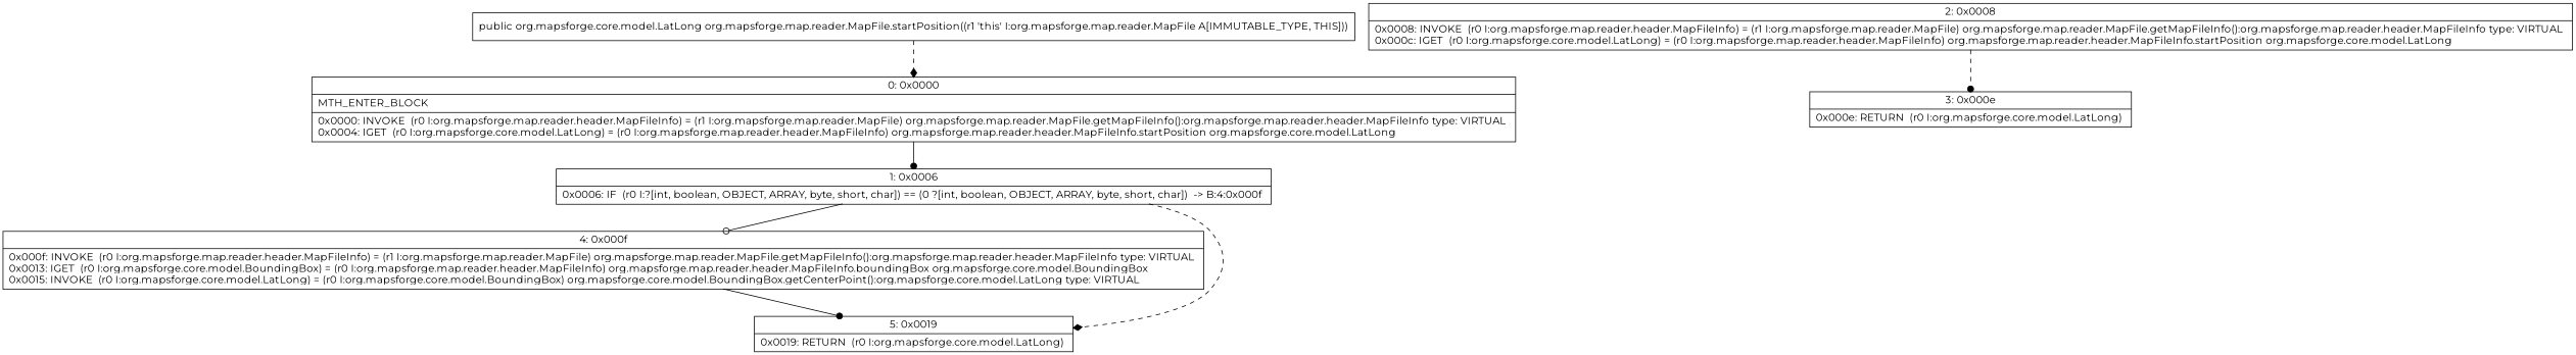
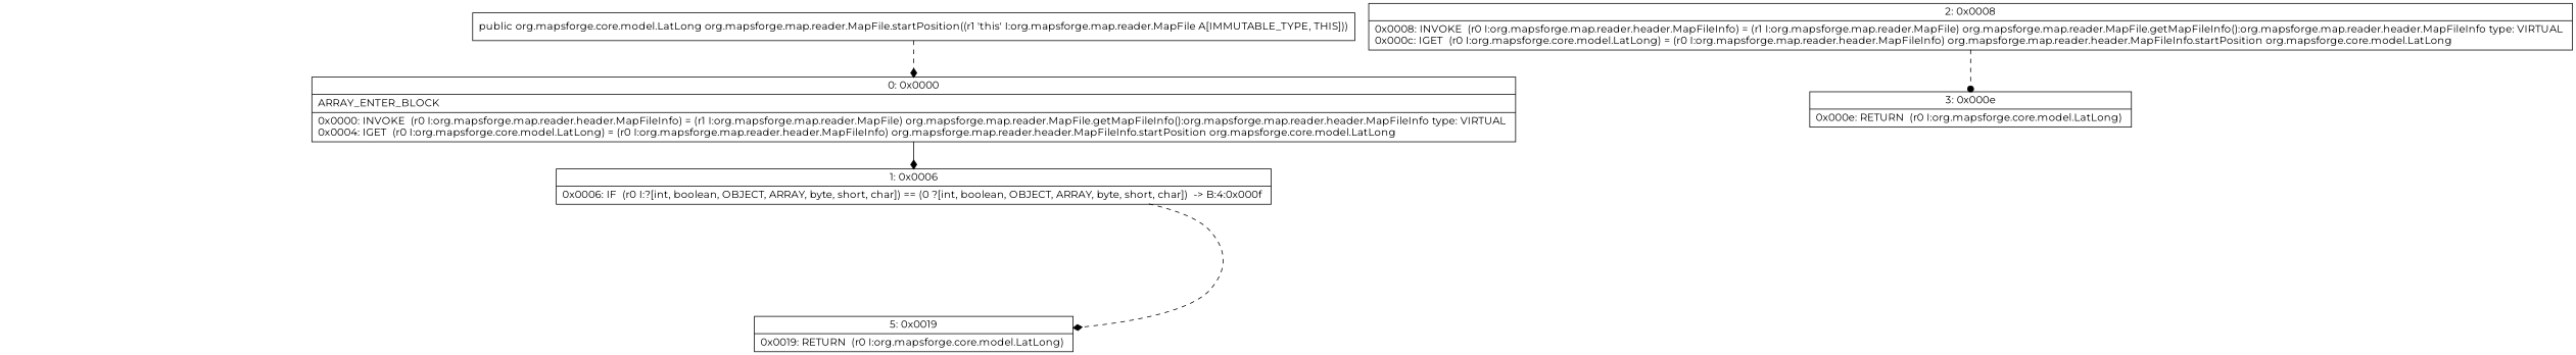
  digraph {
    fontname=Montserrat
    node [fontname=Montserrat shape=record]
    edge [arrowhead=dot fontname=Montserrat style=solid]
-   n1 [label="{0\:\ 0x0000|MTH_ENTER_BLOCK\l|0x0000: INVOKE  (r0 I:org.mapsforge.map.reader.header.MapFileInfo) = (r1 I:org.mapsforge.map.reader.MapFile) org.mapsforge.map.reader.MapFile.getMapFileInfo():org.mapsforge.map.reader.header.MapFileInfo type: VIRTUAL \l0x0004: IGET  (r0 I:org.mapsforge.core.model.LatLong) = (r0 I:org.mapsforge.map.reader.header.MapFileInfo) org.mapsforge.map.reader.header.MapFileInfo.startPosition org.mapsforge.core.model.LatLong \l}"]
+   n1 [label="{0\:\ 0x0000|ARRAY_ENTER_BLOCK\l|0x0000: INVOKE  (r0 I:org.mapsforge.map.reader.header.MapFileInfo) = (r1 I:org.mapsforge.map.reader.MapFile) org.mapsforge.map.reader.MapFile.getMapFileInfo():org.mapsforge.map.reader.header.MapFileInfo type: VIRTUAL \l0x0004: IGET  (r0 I:org.mapsforge.core.model.LatLong) = (r0 I:org.mapsforge.map.reader.header.MapFileInfo) org.mapsforge.map.reader.header.MapFileInfo.startPosition org.mapsforge.core.model.LatLong \l}"]
    n2 [label="{1\:\ 0x0006|0x0006: IF  (r0 I:?[int, boolean, OBJECT, ARRAY, byte, short, char]) == (0 ?[int, boolean, OBJECT, ARRAY, byte, short, char])  \-\> B:4:0x000f \l}"]
-   n3 [label="{4\:\ 0x000f|0x000f: INVOKE  (r0 I:org.mapsforge.map.reader.header.MapFileInfo) = (r1 I:org.mapsforge.map.reader.MapFile) org.mapsforge.map.reader.MapFile.getMapFileInfo():org.mapsforge.map.reader.header.MapFileInfo type: VIRTUAL \l0x0013: IGET  (r0 I:org.mapsforge.core.model.BoundingBox) = (r0 I:org.mapsforge.map.reader.header.MapFileInfo) org.mapsforge.map.reader.header.MapFileInfo.boundingBox org.mapsforge.core.model.BoundingBox \l0x0015: INVOKE  (r0 I:org.mapsforge.core.model.LatLong) = (r0 I:org.mapsforge.core.model.BoundingBox) org.mapsforge.core.model.BoundingBox.getCenterPoint():org.mapsforge.core.model.LatLong type: VIRTUAL \l}"]
    n4 [label="{5\:\ 0x0019|0x0019: RETURN  (r0 I:org.mapsforge.core.model.LatLong) \l}"]
    n5 [label="{2\:\ 0x0008|0x0008: INVOKE  (r0 I:org.mapsforge.map.reader.header.MapFileInfo) = (r1 I:org.mapsforge.map.reader.MapFile) org.mapsforge.map.reader.MapFile.getMapFileInfo():org.mapsforge.map.reader.header.MapFileInfo type: VIRTUAL \l0x000c: IGET  (r0 I:org.mapsforge.core.model.LatLong) = (r0 I:org.mapsforge.map.reader.header.MapFileInfo) org.mapsforge.map.reader.header.MapFileInfo.startPosition org.mapsforge.core.model.LatLong \l}"]
    n6 [label="{3\:\ 0x000e|0x000e: RETURN  (r0 I:org.mapsforge.core.model.LatLong) \l}"]
    n7 [label="{public org.mapsforge.core.model.LatLong org.mapsforge.map.reader.MapFile.startPosition((r1 'this' I:org.mapsforge.map.reader.MapFile A[IMMUTABLE_TYPE, THIS])) }"]
-   n1 -> n2
-   n2 -> n3 [arrowhead=odot]
+   n1 -> n2 [arrowhead=diamond]
    n2 -> n4 [arrowhead=diamond style=dashed]
-   n3 -> n4
    n5 -> n6 [style=dashed]
    n7 -> n1 [arrowhead=diamond style=dashed]
  }
